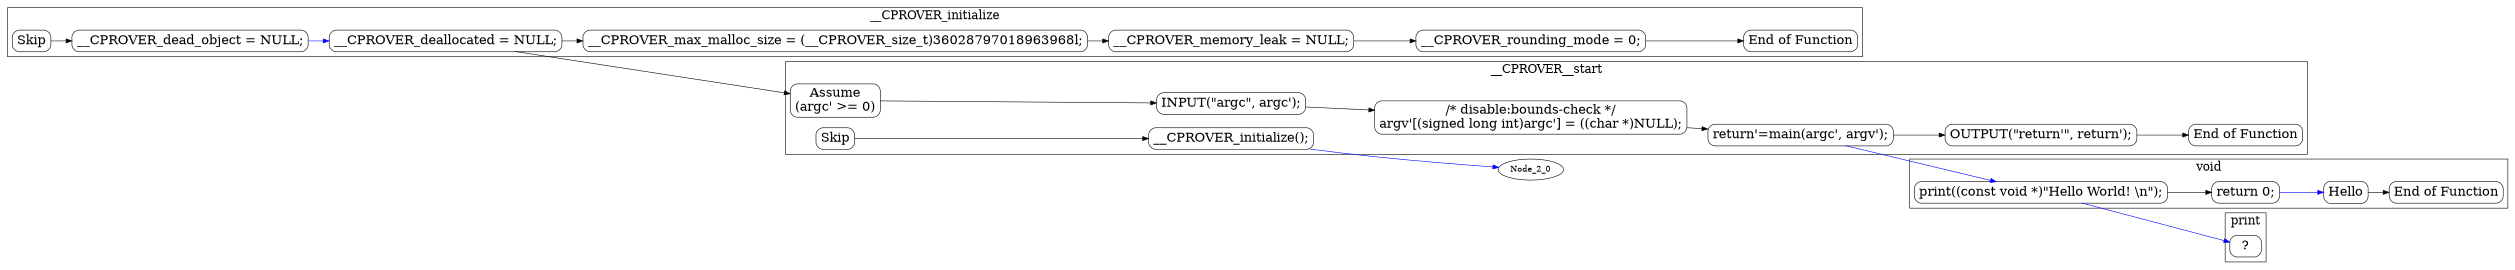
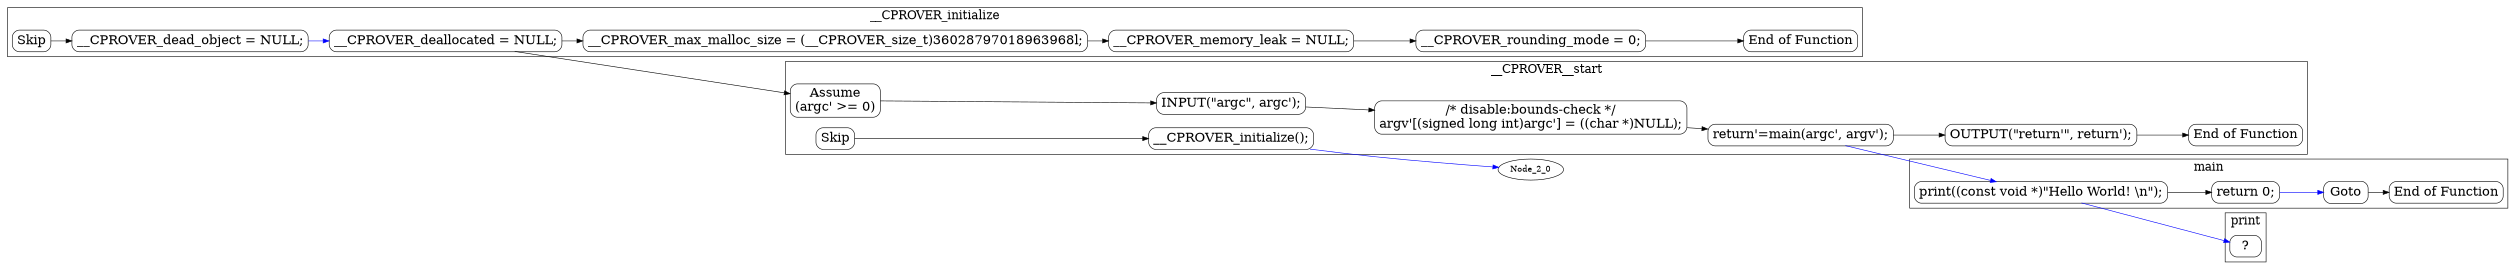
  digraph {
    color=black
    compound=true
    fontsize=20
    rankdir=LR
    node [fontsize=22 shape=Mrecord]
    n1 [label="print((const void *)\"Hello World! \\n\");"]
    n2 [label="return 0;"]
-   n3 [label=Hello]
+   n3 [label=Goto]
    n4 [label="End of Function"]
    n5 [label=Skip]
    n6 [label="__CPROVER_initialize();"]
    n7 [label="Assume\n(argc' \>= 0)"]
    n8 [label="INPUT(\"argc\", argc');"]
    n9 [label="/* disable:bounds-check */\nargv'[(signed long int)argc'] = ((char *)NULL);"]
    n10 [label="return'=main(argc', argv');"]
    n11 [label="OUTPUT(\"return'\", return');"]
    n12 [label="End of Function"]
    n13 [label=Skip]
    n14 [label="__CPROVER_dead_object = NULL;"]
    n15 [label="__CPROVER_deallocated = NULL;"]
    n16 [label="__CPROVER_max_malloc_size = (__CPROVER_size_t)36028797018963968l;"]
    n17 [label="__CPROVER_memory_leak = NULL;"]
    n18 [label="__CPROVER_rounding_mode = 0;"]
    n19 [label="End of Function"]
    n20 [label="?"]
    Node_2_0 [fontsize="" shape=""]
    subgraph cluster_1 {
-     label=void
+     label=main
      n1
      n2
      n3
      n4
    }
    subgraph cluster_2 {
      label=__CPROVER__start
      n5
      n6
      n7
      n8
      n9
      n10
      n11
      n12
    }
    subgraph cluster_3 {
      label=__CPROVER_initialize
      n13
      n14
      n15
      n16
      n17
      n18
      n19
    }
    subgraph cluster_4 {
      label=print
      rank=sink
      n20
    }
    n1 -> n2
    n1 -> n20 [color=blue]
    n2 -> n3 [color=blue]
    n3 -> n4
    n5 -> n6
    n6 -> Node_2_0 [color=blue]
    n7 -> n8
    n8 -> n9
    n9 -> n10
    n10 -> n1 [color=blue]
    n10 -> n11
    n11 -> n12
    n13 -> n14
    n14 -> n15 [color=blue]
    n15 -> n7
    n15 -> n16
    n16 -> n17
    n17 -> n18
    n18 -> n19
  }
